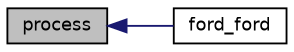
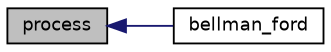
  digraph {
    rankdir=LR
    node [color=black fontname=Helvetica fontsize=10 shape=record style=filled]
    n1 [fillcolor=grey75 fontcolor=black height=0.2 label=process width=0.4]
-   n2 [fillcolor=white height=0.2 label=ford_ford width=0.4]
+   n2 [fillcolor=white height=0.2 label=bellman_ford width=0.4]
    n1 -> n2 [color=midnightblue dir=back fontname=Helvetica fontsize=10 labelfontname=Helvetica labelfontsize=10 style=solid]
  }
